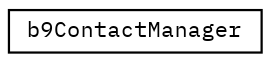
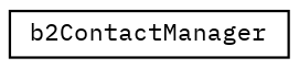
  digraph {
    rankdir=TB
    fontname="IBM Plex Mono"
-   n1 [color=black fillcolor=white fontname="IBM Plex Mono" fontsize=10 height=0.2 label=b9ContactManager shape=record style=filled width=0.4]
+   n1 [color=black fillcolor=white fontname="IBM Plex Mono" fontsize=10 height=0.2 label=b2ContactManager shape=record style=filled width=0.4]
  }
